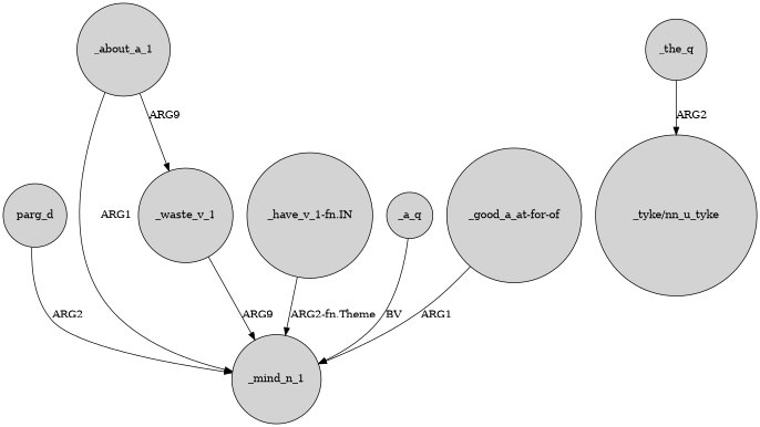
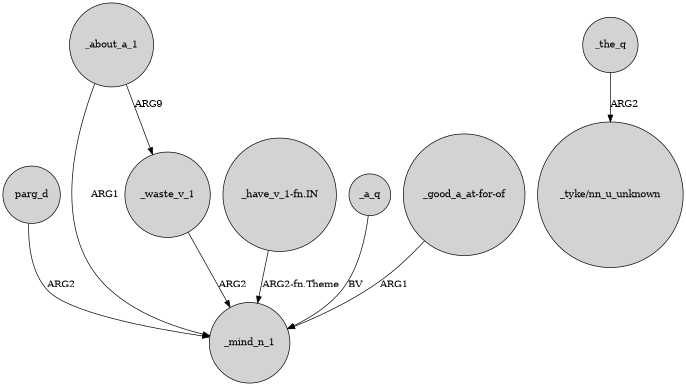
  digraph {
    node [shape=circle style=filled]
    parg_d
    _mind_n_1
    _waste_v_1
    "_have_v_1-fn.IN"
    _about_a_1
    _a_q
    _the_q
-   "_tyke/nn_u_unknown" [label="_tyke/nn_u_tyke"]
+   "_tyke/nn_u_unknown"
    "_good_a_at-for-of"
    parg_d -> _mind_n_1 [label=ARG2]
-   _waste_v_1 -> _mind_n_1 [label=ARG9]
+   _waste_v_1 -> _mind_n_1 [label=ARG2]
    "_have_v_1-fn.IN" -> _mind_n_1 [label="ARG2-fn.Theme"]
    _about_a_1 -> _mind_n_1 [label=ARG1]
    _about_a_1 -> _waste_v_1 [label=ARG9]
    _a_q -> _mind_n_1 [label=BV]
    _the_q -> "_tyke/nn_u_unknown" [label=ARG2]
    "_good_a_at-for-of" -> _mind_n_1 [label=ARG1]
  }
